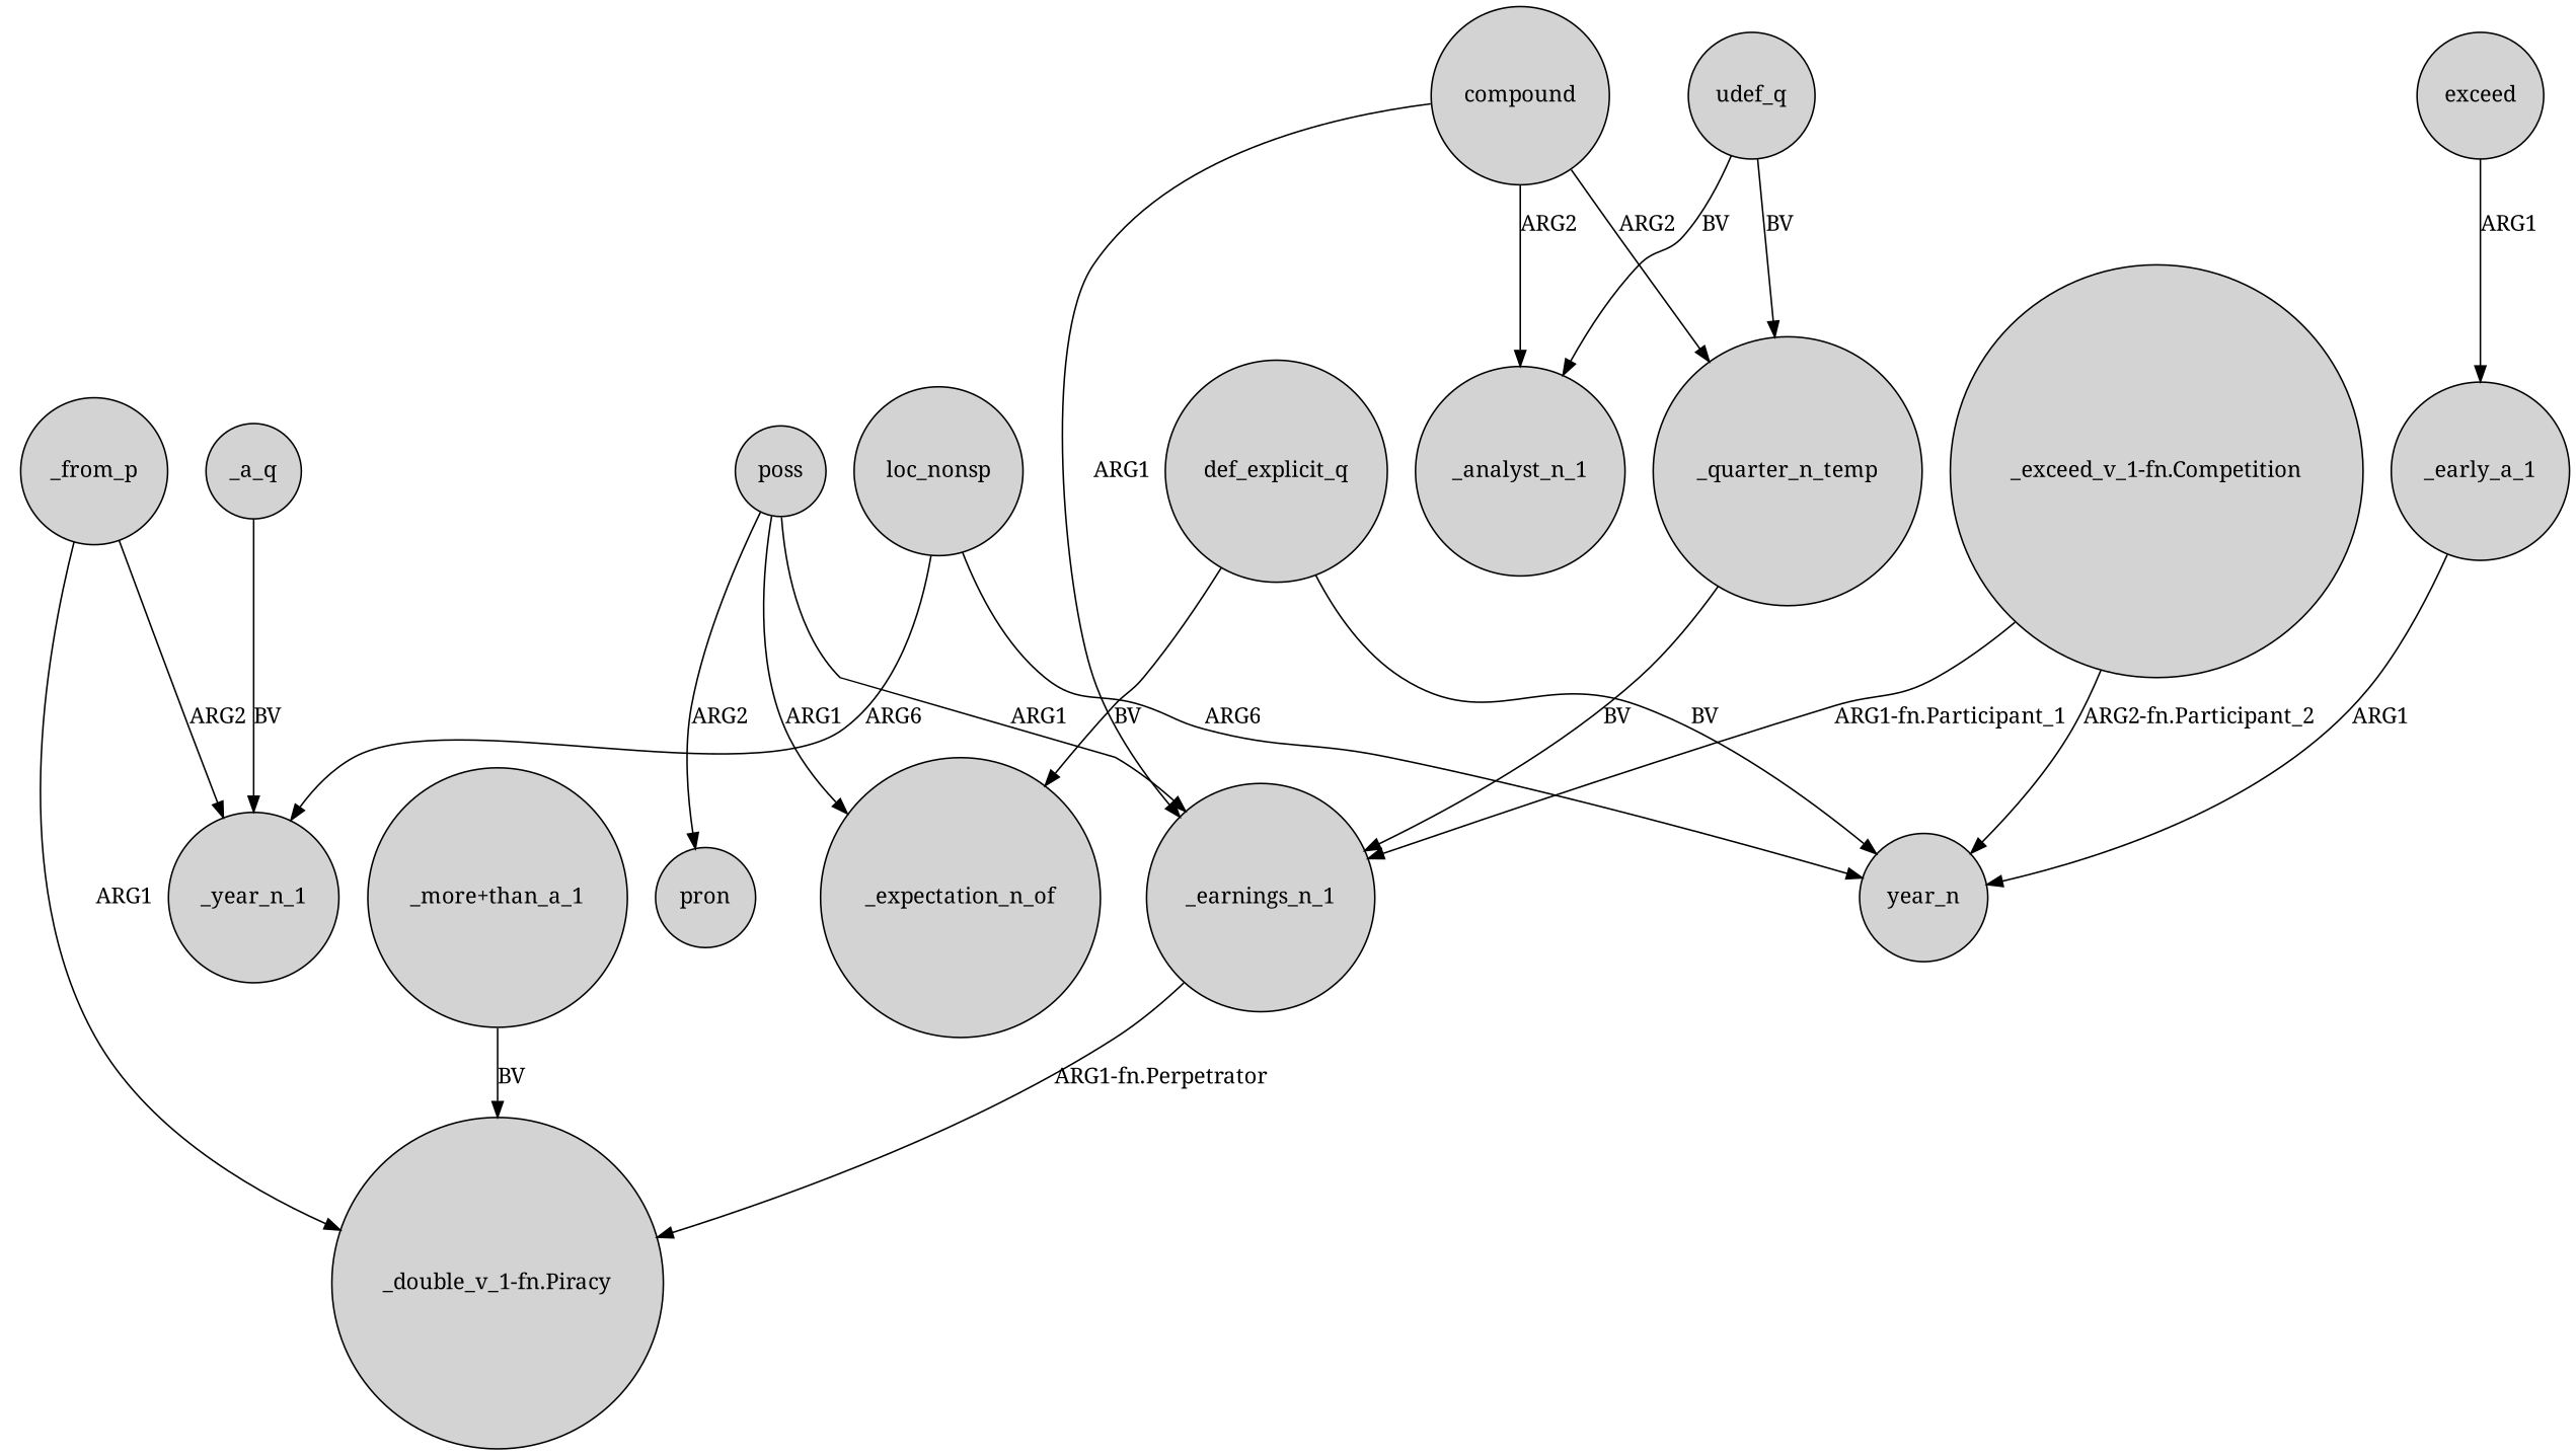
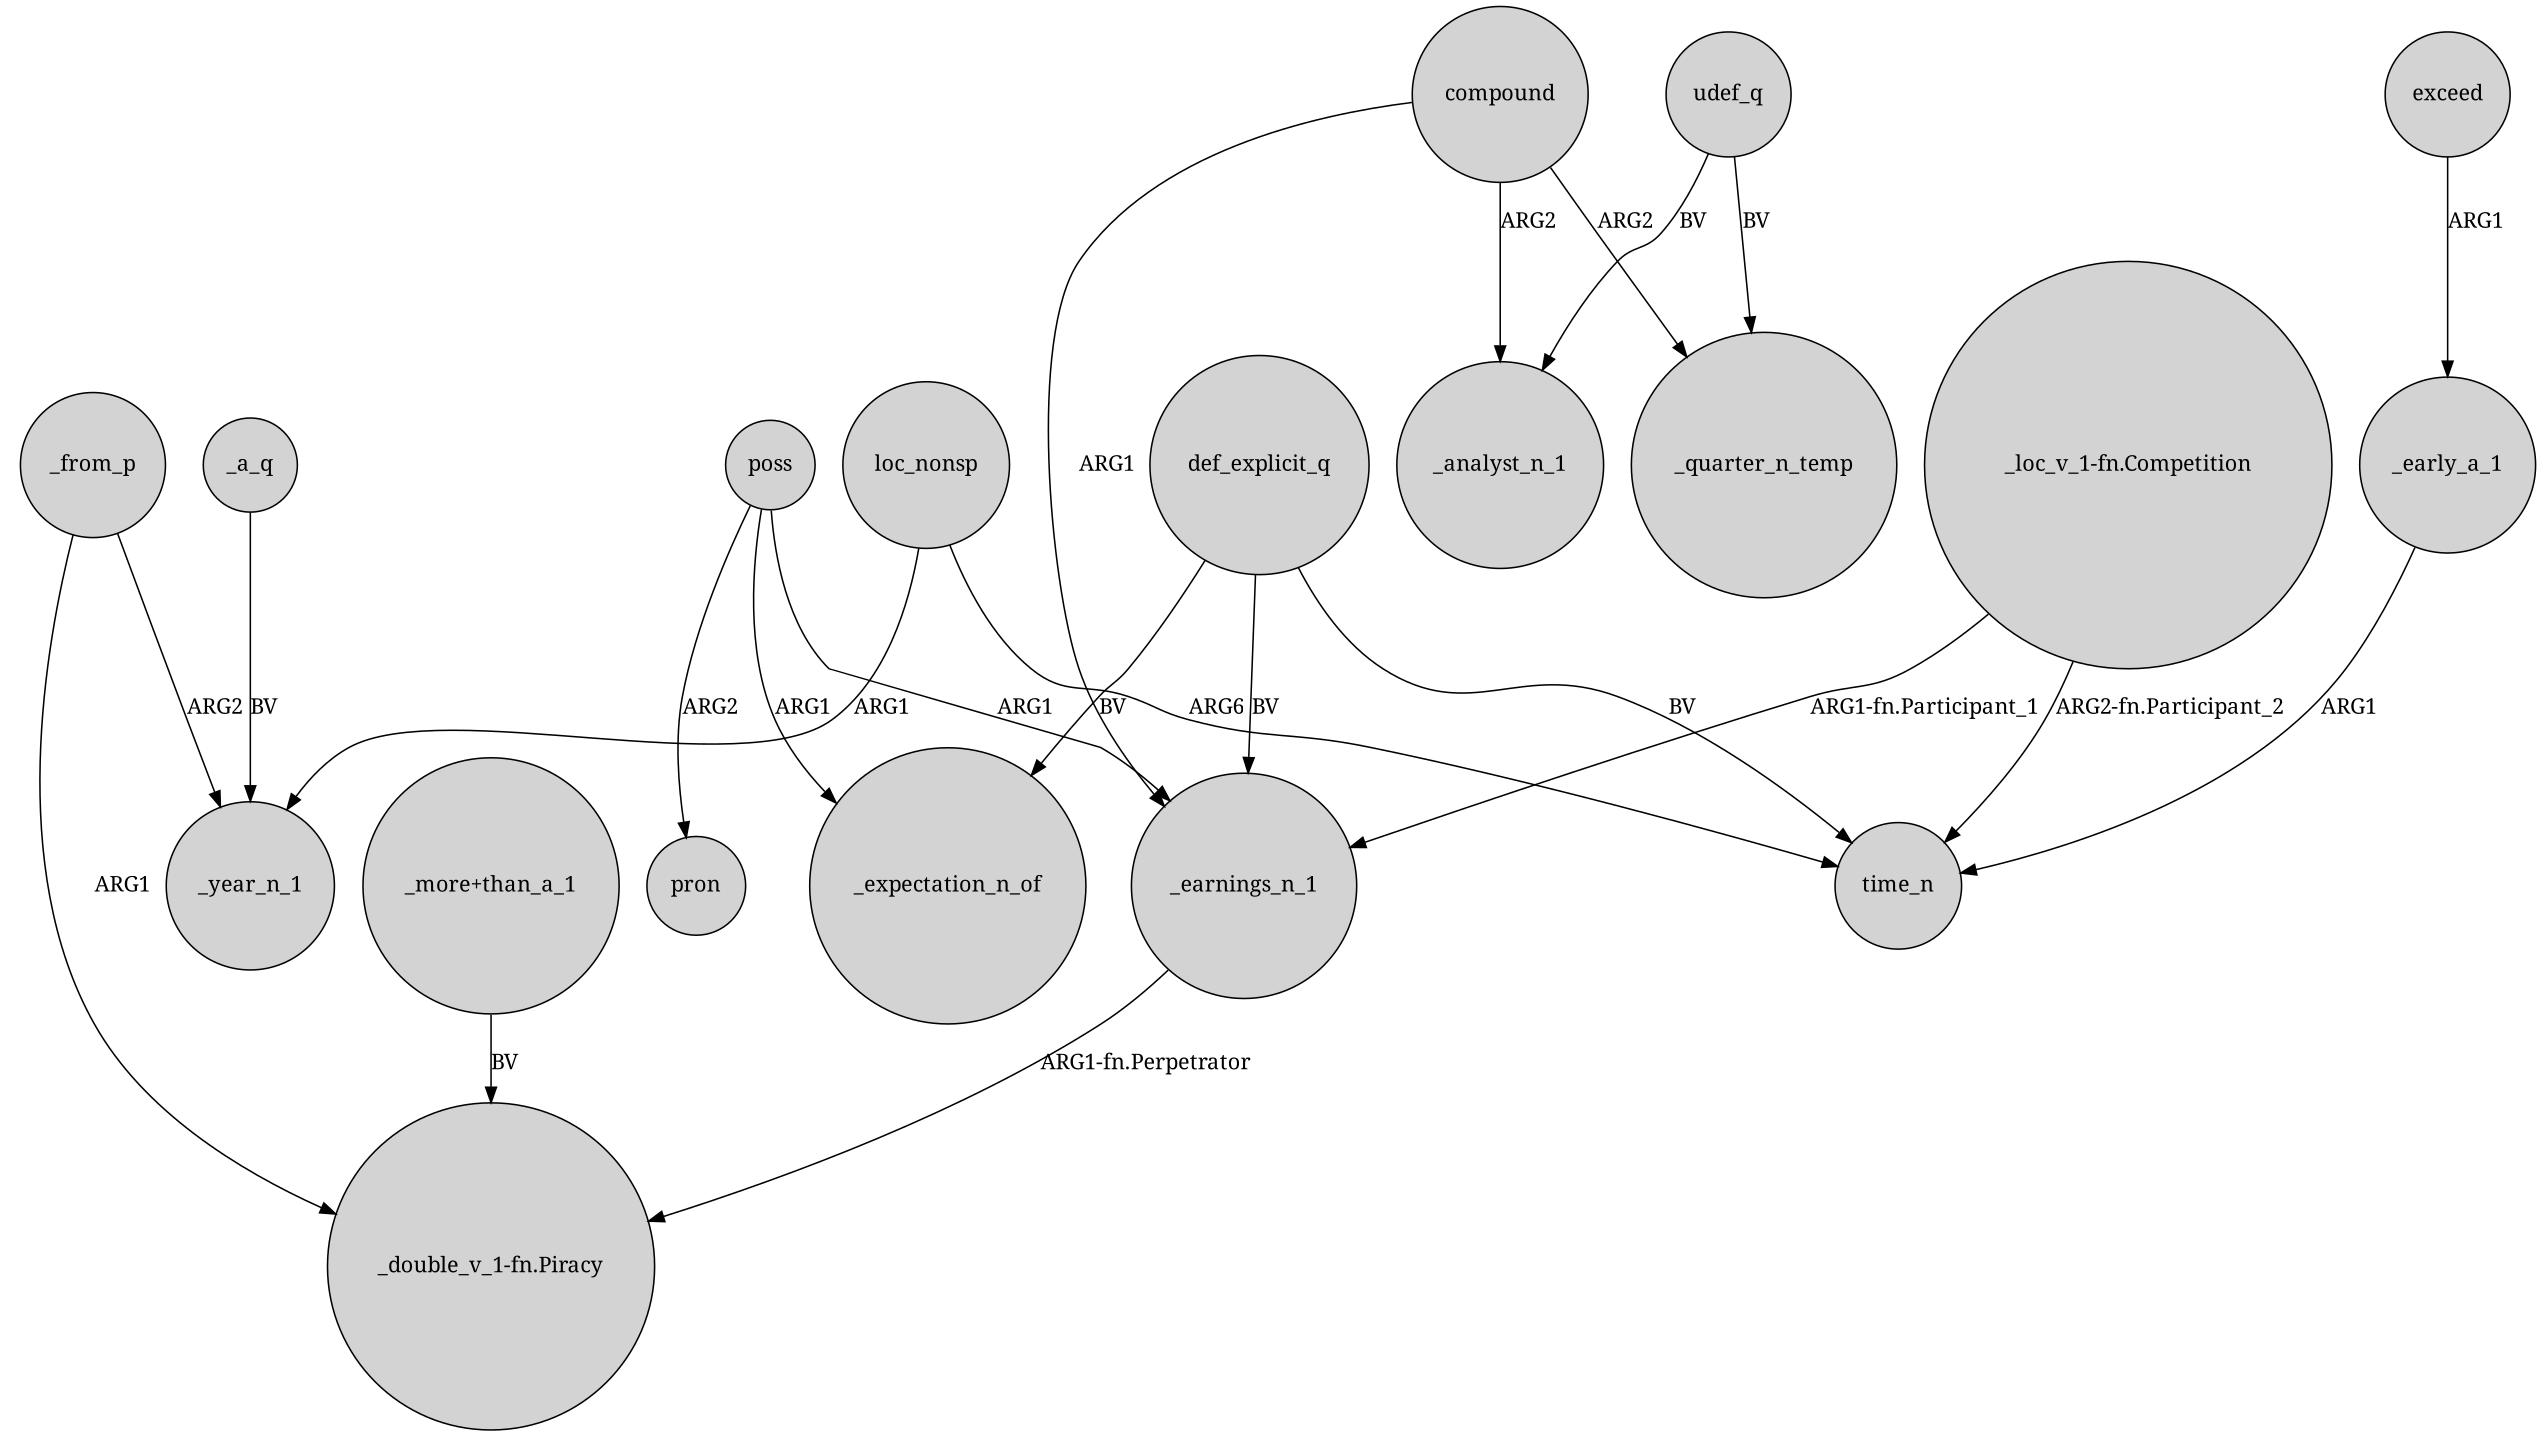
  digraph {
    fontname="Noto Serif"
    node [fontname="Noto Serif" shape=circle style=filled]
    edge [fontname="Noto Serif"]
    _early_a_1
-   time_n [label=year_n]
-   "_exceed_v_1-fn.Competition"
+   time_n
+   "_exceed_v_1-fn.Competition" [label="_loc_v_1-fn.Competition"]
    _earnings_n_1
    "_double_v_1-fn.Piracy"
    udef_q
    _quarter_n_temp
    _analyst_n_1
    loc_nonsp
    _year_n_1
    n11 [label=exceed]
    "_more+than_a_1"
    _a_q
    poss
    _expectation_n_of
    pron
    compound
    def_explicit_q
    _from_p
    _early_a_1 -> time_n [label=ARG1]
    "_exceed_v_1-fn.Competition" -> time_n [label="ARG2-fn.Participant_2"]
    "_exceed_v_1-fn.Competition" -> _earnings_n_1 [label="ARG1-fn.Participant_1"]
    _earnings_n_1 -> "_double_v_1-fn.Piracy" [label="ARG1-fn.Perpetrator"]
    udef_q -> _quarter_n_temp [label=BV]
    udef_q -> _analyst_n_1 [label=BV]
    loc_nonsp -> time_n [label=ARG6]
-   loc_nonsp -> _year_n_1 [label=ARG6]
+   loc_nonsp -> _year_n_1 [label=ARG1]
    n11 -> _early_a_1 [label=ARG1]
    "_more+than_a_1" -> "_double_v_1-fn.Piracy" [label=BV]
    _a_q -> _year_n_1 [label=BV]
    poss -> _earnings_n_1 [label=ARG1]
    poss -> _expectation_n_of [label=ARG1]
    poss -> pron [label=ARG2]
    compound -> _earnings_n_1 [label=ARG1]
    compound -> _quarter_n_temp [label=ARG2]
    compound -> _analyst_n_1 [label=ARG2]
    def_explicit_q -> time_n [label=BV]
-   _quarter_n_temp -> _earnings_n_1 [label=BV]
+   def_explicit_q -> _earnings_n_1 [label=BV]
    def_explicit_q -> _expectation_n_of [label=BV]
    _from_p -> "_double_v_1-fn.Piracy" [label=ARG1]
    _from_p -> _year_n_1 [label=ARG2]
  }
